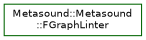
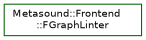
  digraph {
    rankdir=TB
-   n1 [color=darkgreen fillcolor=white fontname=Helvetica fontsize=10 height=0.2 label="Metasound::Metasound\l::FGraphLinter" shape=box style=filled width=0.4]
+   n1 [color=darkgreen fillcolor=white fontname=Helvetica fontsize=10 height=0.2 label="Metasound::Frontend\l::FGraphLinter" shape=box style=filled width=0.4]
  }
